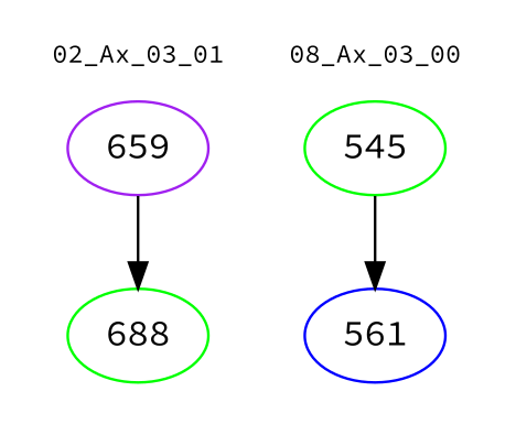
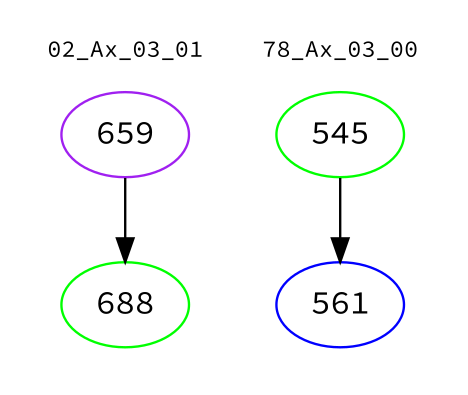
  digraph {
    fontname="Source Code Pro"
    node [color=green fontname="Source Code Pro"]
    edge [color=black fontname="Source Code Pro"]
    n1 [color=purple label=659]
    n2 [label=688]
    n3 [label=545]
    n4 [color=blue label=561]
    subgraph cluster_1 {
      color=white
      fontsize=10
      label="02_Ax_03_01"
      n1
      n2
    }
    subgraph cluster_2 {
      color=white
      fontsize=10
-     label="08_Ax_03_00"
+     label="78_Ax_03_00"
      n3
      n4
    }
    n1 -> n2
    n3 -> n4
  }
